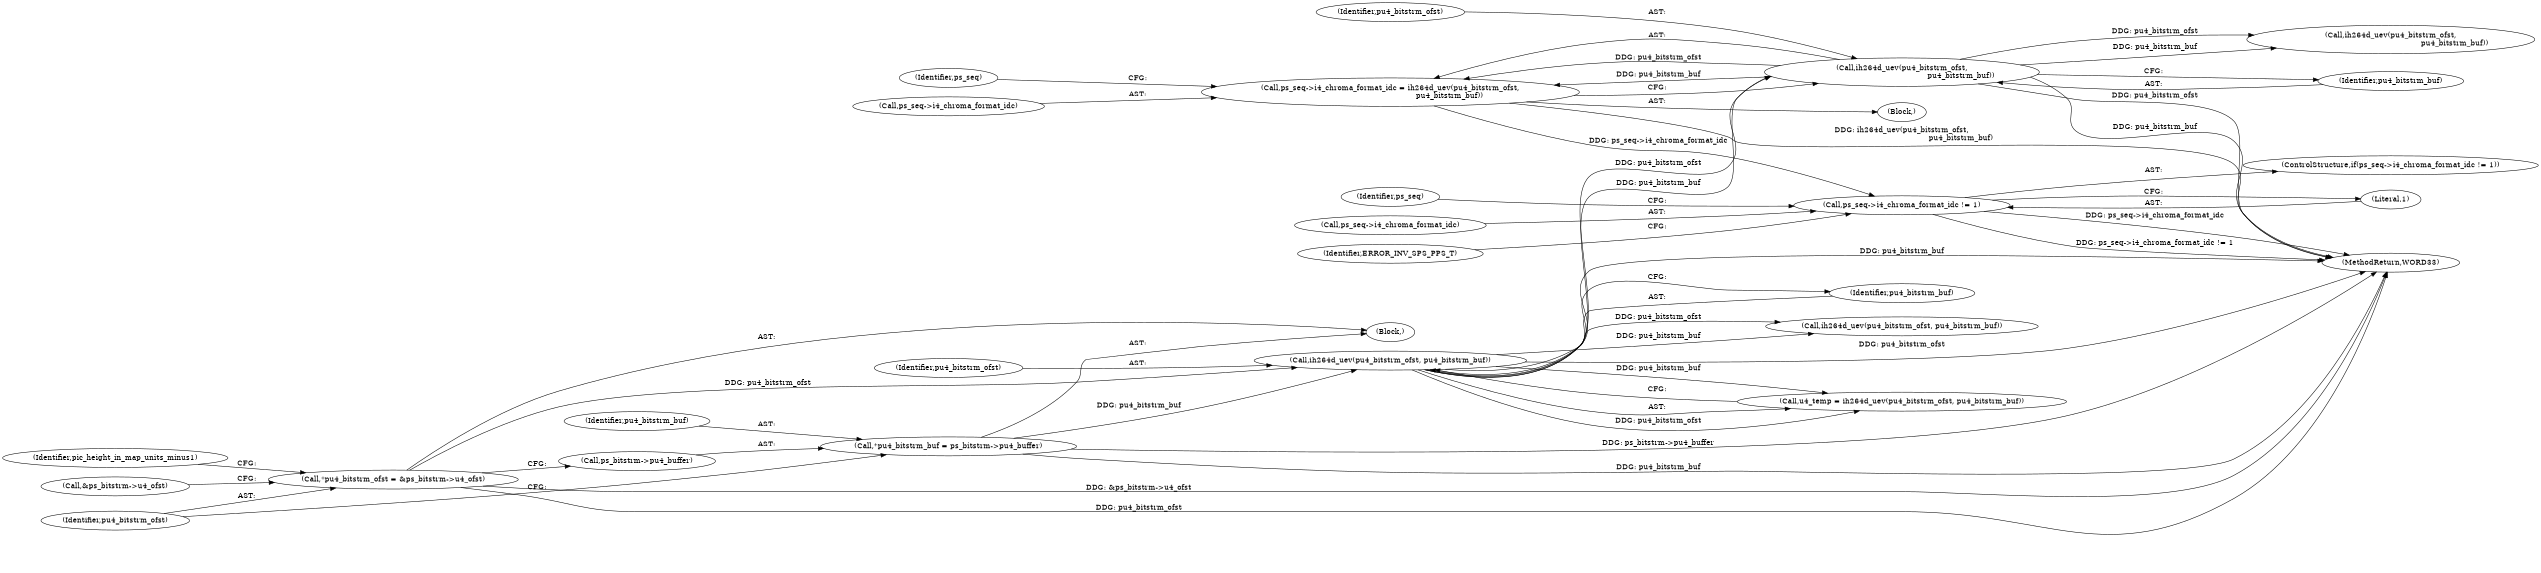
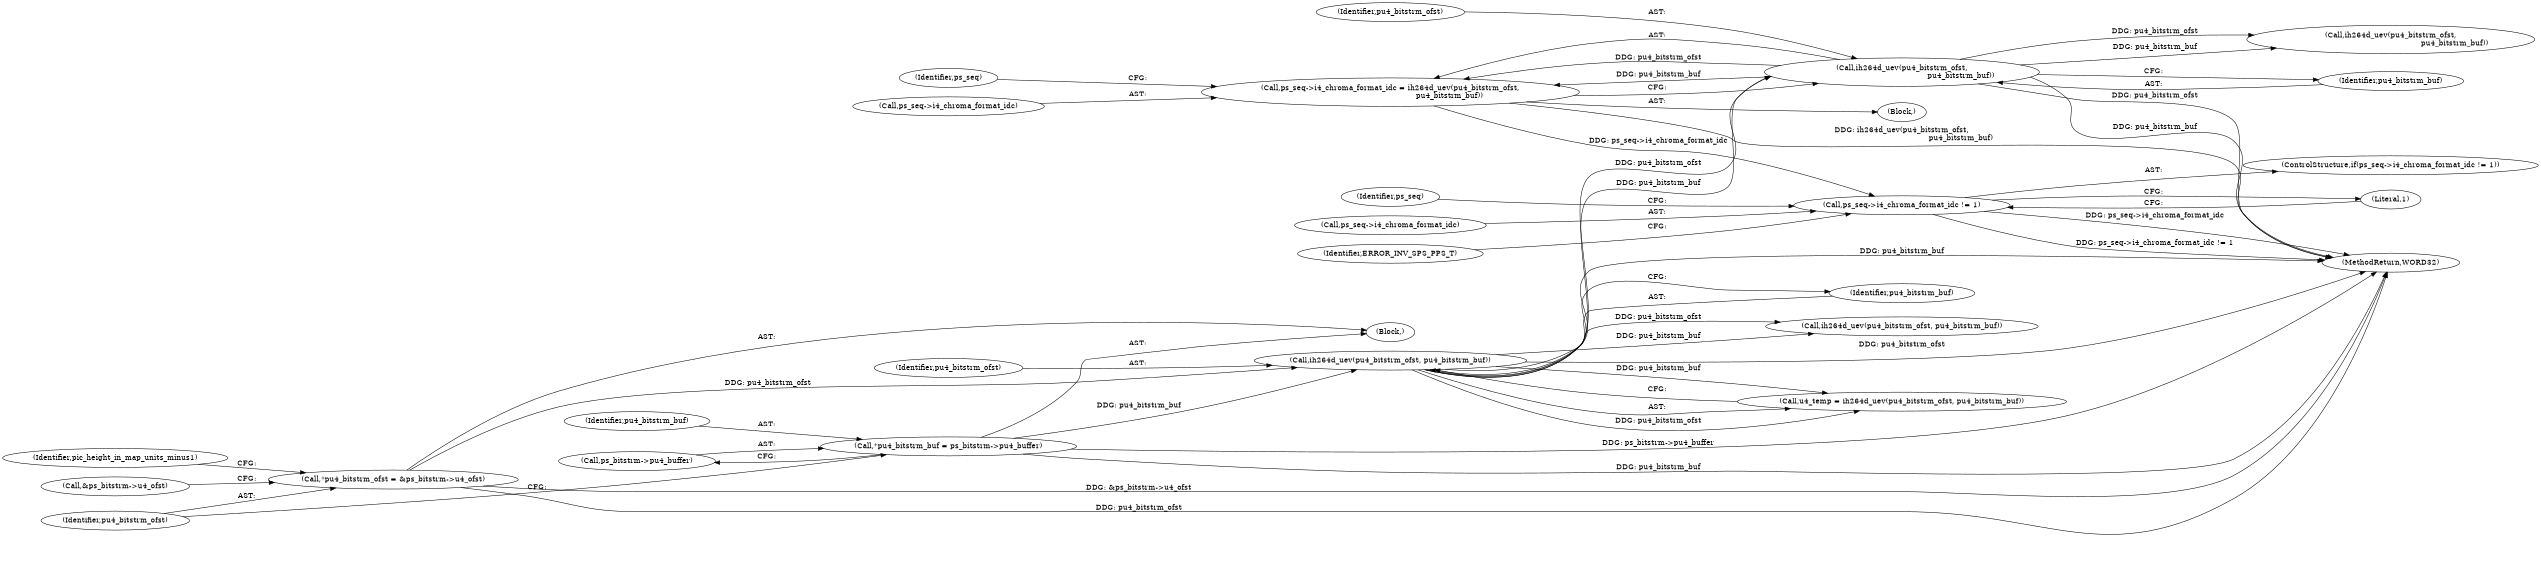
  digraph {
    rankdir=LR
    n1 [label="(Call,ps_seq->i4_chroma_format_idc = ih264d_uev(pu4_bitstrm_ofst,\n                                                  pu4_bitstrm_buf))"]
    n2 [label="(Call,ih264d_uev(pu4_bitstrm_ofst,\n                                                  pu4_bitstrm_buf))"]
    n3 [label="(Call,ps_seq->i4_chroma_format_idc != 1)"]
    n4 [label="(Block,)"]
-   n5 [label="(MethodReturn,WORD33)"]
+   n5 [label="(MethodReturn,WORD32)"]
    n6 [label="(Call,ih264d_uev(pu4_bitstrm_ofst,\n                                                      pu4_bitstrm_buf))"]
    n7 [label="(Identifier,pu4_bitstrm_buf)"]
    n8 [label="(ControlStructure,if(ps_seq->i4_chroma_format_idc != 1))"]
    n9 [label="(Literal,1)"]
    n10 [label="(Call,ih264d_uev(pu4_bitstrm_ofst, pu4_bitstrm_buf))"]
    n11 [label="(Call,u4_temp = ih264d_uev(pu4_bitstrm_ofst, pu4_bitstrm_buf))"]
    n12 [label="(Identifier,pu4_bitstrm_buf)"]
    n13 [label="(Call,ih264d_uev(pu4_bitstrm_ofst, pu4_bitstrm_buf))"]
    n14 [label="(Call,*pu4_bitstrm_ofst = &ps_bitstrm->u4_ofst)"]
    n15 [label="(Block,)"]
    n16 [label="(Call,&ps_bitstrm->u4_ofst)"]
    n17 [label="(Call,*pu4_bitstrm_buf = ps_bitstrm->pu4_buffer)"]
    n18 [label="(Call,ps_bitstrm->pu4_buffer)"]
    n19 [label="(Call,ps_seq->i4_chroma_format_idc)"]
    n20 [label="(Identifier,pu4_bitstrm_buf)"]
    n21 [label="(Identifier,pu4_bitstrm_ofst)"]
    n22 [label="(Identifier,pu4_bitstrm_ofst)"]
    n23 [label="(Identifier,pic_height_in_map_units_minus1)"]
    n24 [label="(Call,ps_seq->i4_chroma_format_idc)"]
    n25 [label="(Identifier,ERROR_INV_SPS_PPS_T)"]
    n26 [label="(Identifier,pu4_bitstrm_ofst)"]
    n27 [label="(Identifier,ps_seq)"]
    n28 [label="(Identifier,ps_seq)"]
    n1 -> n2 [label="CFG: "]
    n1 -> n3 [label="DDG: ps_seq->i4_chroma_format_idc"]
    n1 -> n4 [label="AST: "]
    n1 -> n5 [label="DDG: ih264d_uev(pu4_bitstrm_ofst,\n                                                  pu4_bitstrm_buf)"]
    n2 -> n1 [label="AST: "]
    n2 -> n1 [label="DDG: pu4_bitstrm_ofst"]
    n2 -> n1 [label="DDG: pu4_bitstrm_buf"]
    n2 -> n5 [label="DDG: pu4_bitstrm_ofst"]
    n2 -> n5 [label="DDG: pu4_bitstrm_buf"]
    n2 -> n6 [label="DDG: pu4_bitstrm_ofst"]
    n2 -> n6 [label="DDG: pu4_bitstrm_buf"]
    n2 -> n7 [label="CFG: "]
    n3 -> n5 [label="DDG: ps_seq->i4_chroma_format_idc"]
    n3 -> n5 [label="DDG: ps_seq->i4_chroma_format_idc != 1"]
    n3 -> n8 [label="AST: "]
    n3 -> n9 [label="CFG: "]
    n7 -> n2 [label="AST: "]
-   n9 -> n3 [label="AST: "]
+   n9 -> n3 [label="CFG: "]
    n10 -> n2 [label="DDG: pu4_bitstrm_ofst"]
    n10 -> n2 [label="DDG: pu4_bitstrm_buf"]
    n10 -> n5 [label="DDG: pu4_bitstrm_buf"]
    n10 -> n5 [label="DDG: pu4_bitstrm_ofst"]
    n10 -> n11 [label="AST: "]
    n10 -> n11 [label="DDG: pu4_bitstrm_ofst"]
    n10 -> n11 [label="DDG: pu4_bitstrm_buf"]
    n10 -> n12 [label="CFG: "]
    n10 -> n13 [label="DDG: pu4_bitstrm_ofst"]
    n10 -> n13 [label="DDG: pu4_bitstrm_buf"]
    n11 -> n10 [label="CFG: "]
    n12 -> n10 [label="AST: "]
    n14 -> n5 [label="DDG: &ps_bitstrm->u4_ofst"]
    n14 -> n5 [label="DDG: pu4_bitstrm_ofst"]
    n14 -> n10 [label="DDG: pu4_bitstrm_ofst"]
    n14 -> n15 [label="AST: "]
    n16 -> n14 [label="CFG: "]
    n17 -> n5 [label="DDG: pu4_bitstrm_buf"]
    n17 -> n5 [label="DDG: ps_bitstrm->pu4_buffer"]
    n17 -> n10 [label="DDG: pu4_bitstrm_buf"]
    n17 -> n15 [label="AST: "]
-   n14 -> n18 [label="CFG: "]
+   n17 -> n18 [label="CFG: "]
    n18 -> n17 [label="AST: "]
    n19 -> n3 [label="AST: "]
    n20 -> n17 [label="AST: "]
    n21 -> n2 [label="AST: "]
    n22 -> n14 [label="AST: "]
    n22 -> n17 [label="CFG: "]
    n23 -> n14 [label="CFG: "]
    n24 -> n1 [label="AST: "]
    n25 -> n3 [label="CFG: "]
    n26 -> n10 [label="AST: "]
    n27 -> n3 [label="CFG: "]
    n28 -> n1 [label="CFG: "]
  }
